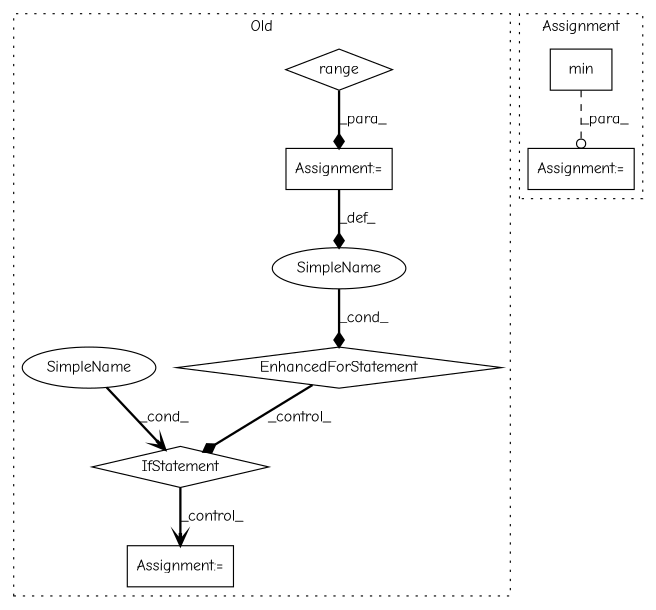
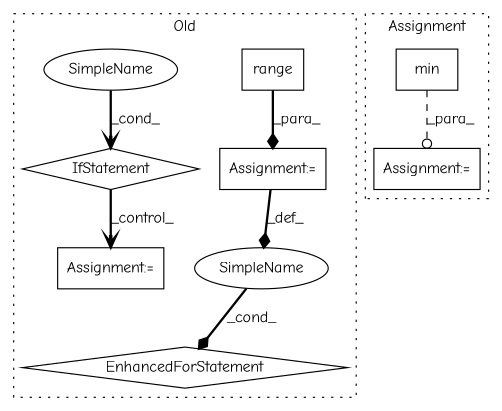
  digraph {
    fontname="Comic Neue"
    node [a=7 fontname="Comic Neue" l="53,2" s="1273,1353" shape=box]
    edge [arrowhead=diamond fontname="Comic Neue" style=bold]
    n1 [a=70 label=EnhancedForStatement shape=diamond]
    n2 [label="Assignment:="]
    n3 [l=1 label="Assignment:=" s=1781]
    n4 [a=42 l=2 label=SimpleName s=1330 shape=ellipse]
-   n5 [a=32 l="6,1" label=range s="1335,1352" shape=diamond]
+   n5 [a=32 l="6,1" label=range s="1335,1352"]
    n6 [a=25 l="4,2" label=IfStatement s="1709,1733" shape=diamond]
    n7 [a=42 label=SimpleName shape=ellipse l="" s=""]
    n8 [a=32 l="4,1" label=min s="2306,2348"]
    n9 [l=2 label="Assignment:=" s=2304]
    subgraph cluster_1 {
      label=Old
      style=dotted
      n1
      n2
      n3
      n4
      n5
      n6
      n7
    }
    subgraph cluster_2 {
      label=Assignment
      style=dotted
      n8
      n9
    }
-   n1 -> n6 [label=_control_]
    n2 -> n4 [label=_def_]
    n4 -> n1 [label=_cond_]
    n5 -> n2 [label=_para_]
    n6 -> n3 [arrowhead=vee label=_control_]
    n7 -> n6 [arrowhead=vee label=_cond_]
    n8 -> n9 [arrowhead=odot label=_para_ style=dashed]
  }
